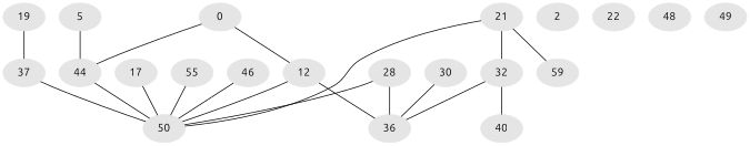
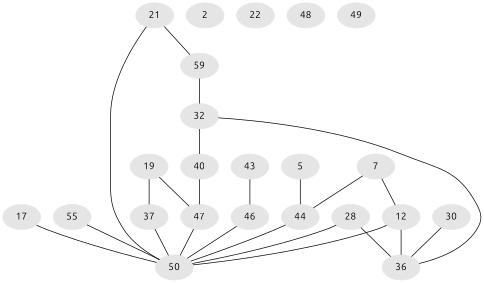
  graph {
    fontname=Ubuntu
    node [color=gray90 fontname=Ubuntu style=filled]
    edge [fontname=Ubuntu]
    n1 [label=5]
    44
    50 [super="+26+31+37+45"]
    2
-   7 [label=0]
+   7
    12
    36 [super="+27"]
    28
    n9 [label=17]
    n10 [label=37 super="+5+13"]
    19
+   47 [super="+9+10+11"]
    n13 [label=59 super="+20"]
    32
    21
    22
    40
    30
    n19 [label=55]
    46 [super="+42"]
+   43
    48
    49
    n1 -- 44
    44 -- 50
    7 -- 44
    7 -- 12
    12 -- 50
    12 -- 36 [weight=2]
    28 -- 50
    28 -- 36 [weight=2]
    n9 -- 50
    n10 -- 50 [weight=4]
    19 -- n10
-   21 -- 32 [weight=2]
+   19 -- 47
+   47 -- 50 [weight=2]
+   n13 -- 32 [weight=2]
    32 -- 36
    32 -- 40
    21 -- 50
    21 -- n13
+   40 -- 47
    30 -- 36
    n19 -- 50
    46 -- 50 [weight=2]
+   43 -- 46
  }
